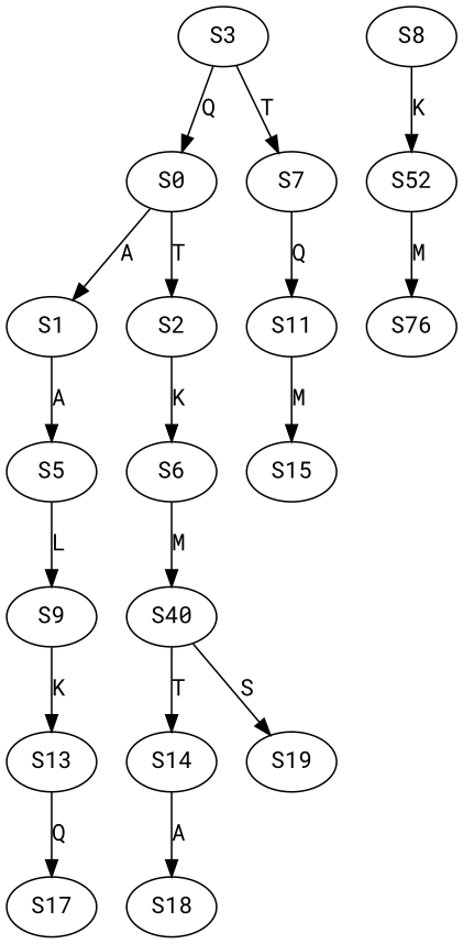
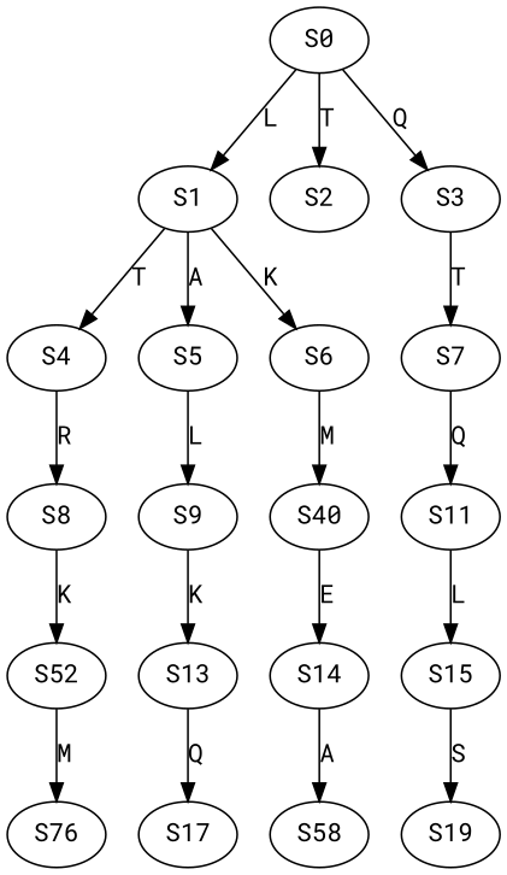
  strict digraph {
    fontname="Roboto Mono"
    node [fontname="Roboto Mono"]
    edge [fontname="Roboto Mono"]
    S0
    S1
    S2
    S3
+   S4
    S5
    S6
    S7
    S8
    S9
    n11 [label=S40]
    S11
    n13 [label=S52]
    S13
    S14
    S15
    n17 [label=S76]
    S17
-   S18
+   S18 [label=S58]
    S19
-   S0 -> S1 [label=A]
+   S0 -> S1 [label=L]
    S0 -> S2 [label=T]
-   S3 -> S0 [label=Q]
+   S0 -> S3 [label=Q]
+   S1 -> S4 [label=T]
    S1 -> S5 [label=A]
-   S2 -> S6 [label=K]
+   S1 -> S6 [label=K]
    S3 -> S7 [label=T]
+   S4 -> S8 [label=R]
    S5 -> S9 [label=L]
    S6 -> n11 [label=M]
    S7 -> S11 [label=Q]
    S8 -> n13 [label=K]
    S9 -> S13 [label=K]
-   n11 -> S14 [label=T]
-   S11 -> S15 [label=M]
+   n11 -> S14 [label=E]
+   S11 -> S15 [label=L]
    n13 -> n17 [label=M]
    S13 -> S17 [label=Q]
    S14 -> S18 [label=A]
-   n11 -> S19 [label=S]
+   S15 -> S19 [label=S]
  }
